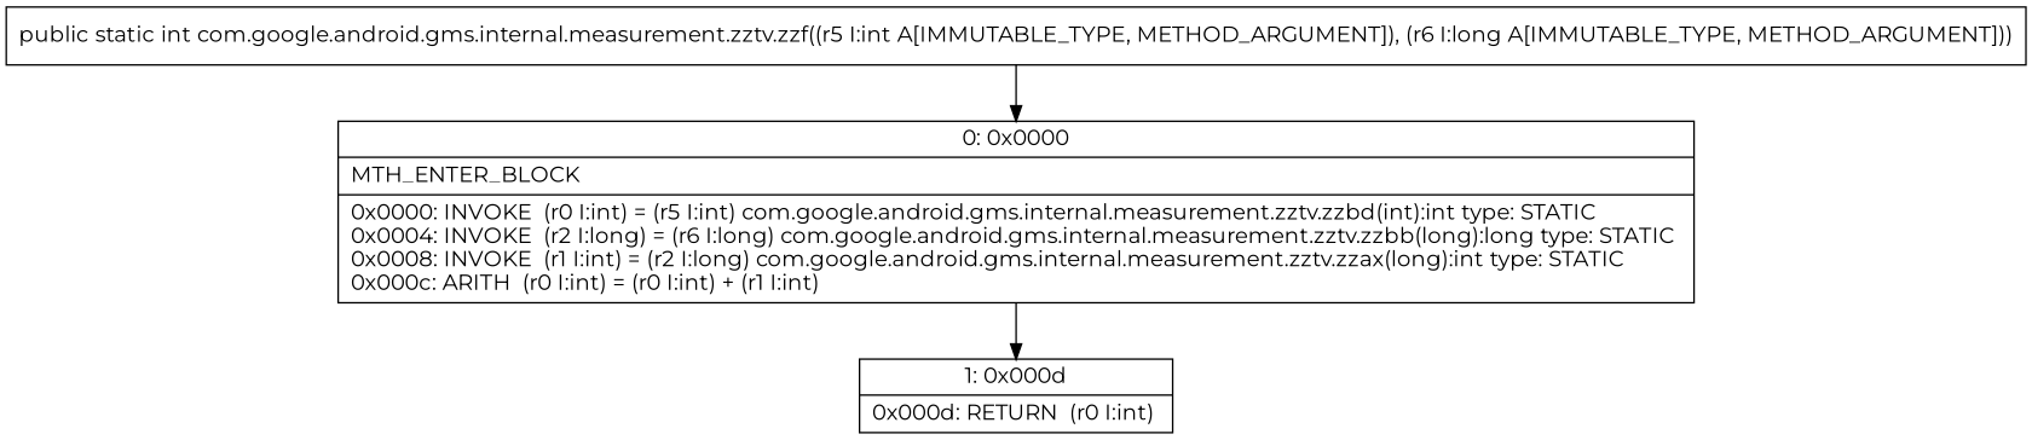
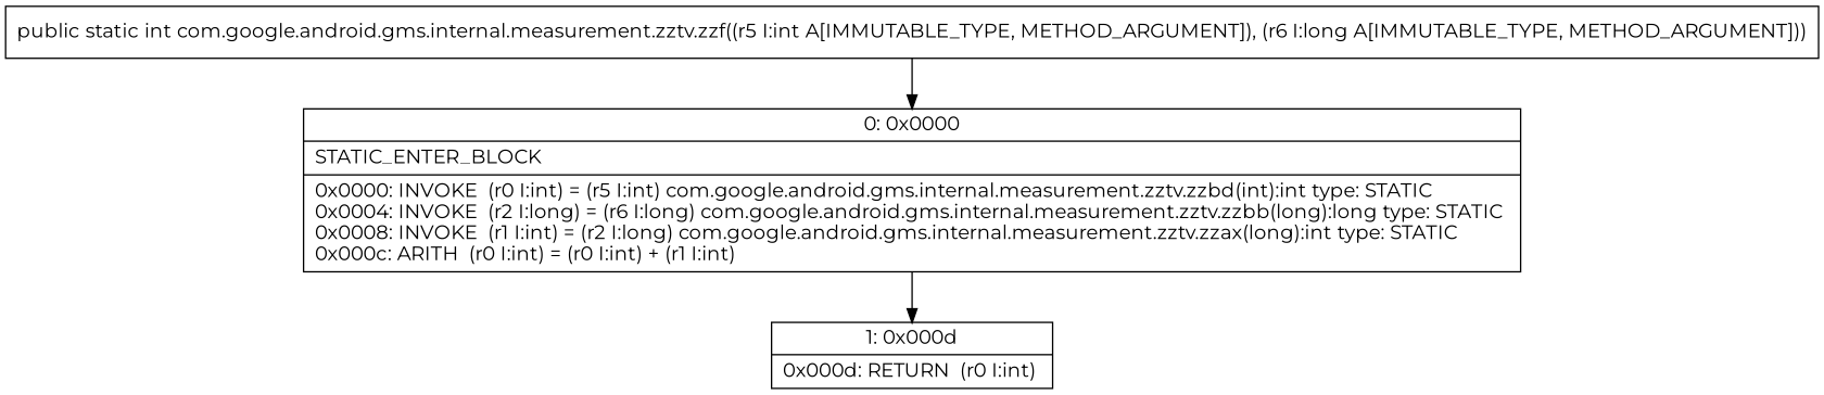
  digraph {
    fontname=Montserrat
    node [shape=record fontname=Montserrat]
    edge [fontname=Montserrat]
-   n1 [label="{0\:\ 0x0000|MTH_ENTER_BLOCK\l|0x0000: INVOKE  (r0 I:int) = (r5 I:int) com.google.android.gms.internal.measurement.zztv.zzbd(int):int type: STATIC \l0x0004: INVOKE  (r2 I:long) = (r6 I:long) com.google.android.gms.internal.measurement.zztv.zzbb(long):long type: STATIC \l0x0008: INVOKE  (r1 I:int) = (r2 I:long) com.google.android.gms.internal.measurement.zztv.zzax(long):int type: STATIC \l0x000c: ARITH  (r0 I:int) = (r0 I:int) + (r1 I:int) \l}"]
+   n1 [label="{0\:\ 0x0000|STATIC_ENTER_BLOCK\l|0x0000: INVOKE  (r0 I:int) = (r5 I:int) com.google.android.gms.internal.measurement.zztv.zzbd(int):int type: STATIC \l0x0004: INVOKE  (r2 I:long) = (r6 I:long) com.google.android.gms.internal.measurement.zztv.zzbb(long):long type: STATIC \l0x0008: INVOKE  (r1 I:int) = (r2 I:long) com.google.android.gms.internal.measurement.zztv.zzax(long):int type: STATIC \l0x000c: ARITH  (r0 I:int) = (r0 I:int) + (r1 I:int) \l}"]
    n2 [label="{1\:\ 0x000d|0x000d: RETURN  (r0 I:int) \l}"]
    n3 [label="{public static int com.google.android.gms.internal.measurement.zztv.zzf((r5 I:int A[IMMUTABLE_TYPE, METHOD_ARGUMENT]), (r6 I:long A[IMMUTABLE_TYPE, METHOD_ARGUMENT])) }"]
    n1 -> n2
    n3 -> n1
  }
